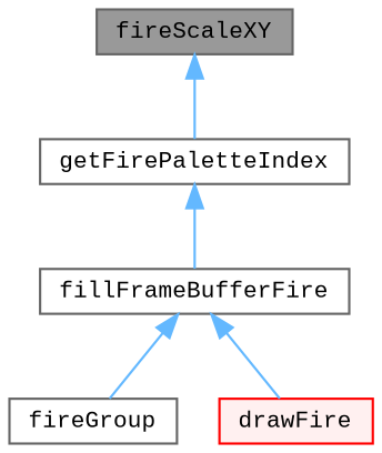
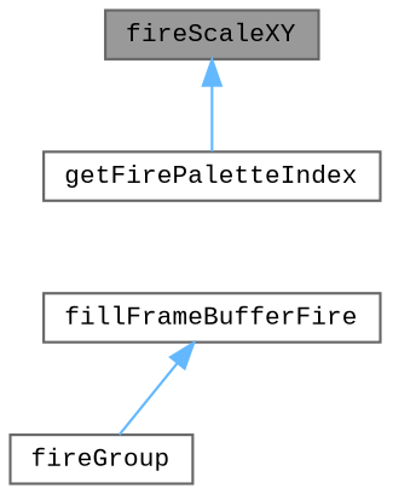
  digraph {
    fontname="Liberation Mono"
    rankdir=TB
    node [color=grey40 fillcolor=white fontname="Liberation Mono" fontsize=10 shape=box style=filled]
    edge [color=steelblue1 dir=back fontname="Liberation Mono" fontsize=10 labelfontname=Helvetica labelfontsize=10 style=solid]
    n1 [color=gray40 fillcolor=grey60 fontcolor=black height=0.2 label=fireScaleXY width=0.4]
    n2 [height=0.2 label=getFirePaletteIndex width=0.4]
    n3 [height=0.2 label=fireGroup width=0.4]
    n4 [height=0.2 label=fillFrameBufferFire width=0.4]
-   n5 [color=red fillcolor="#FFF0F0" height=0.2 label=drawFire width=0.4]
    n1 -> n2
-   n2 -> n4
    n4 -> n3
-   n4 -> n5
  }
